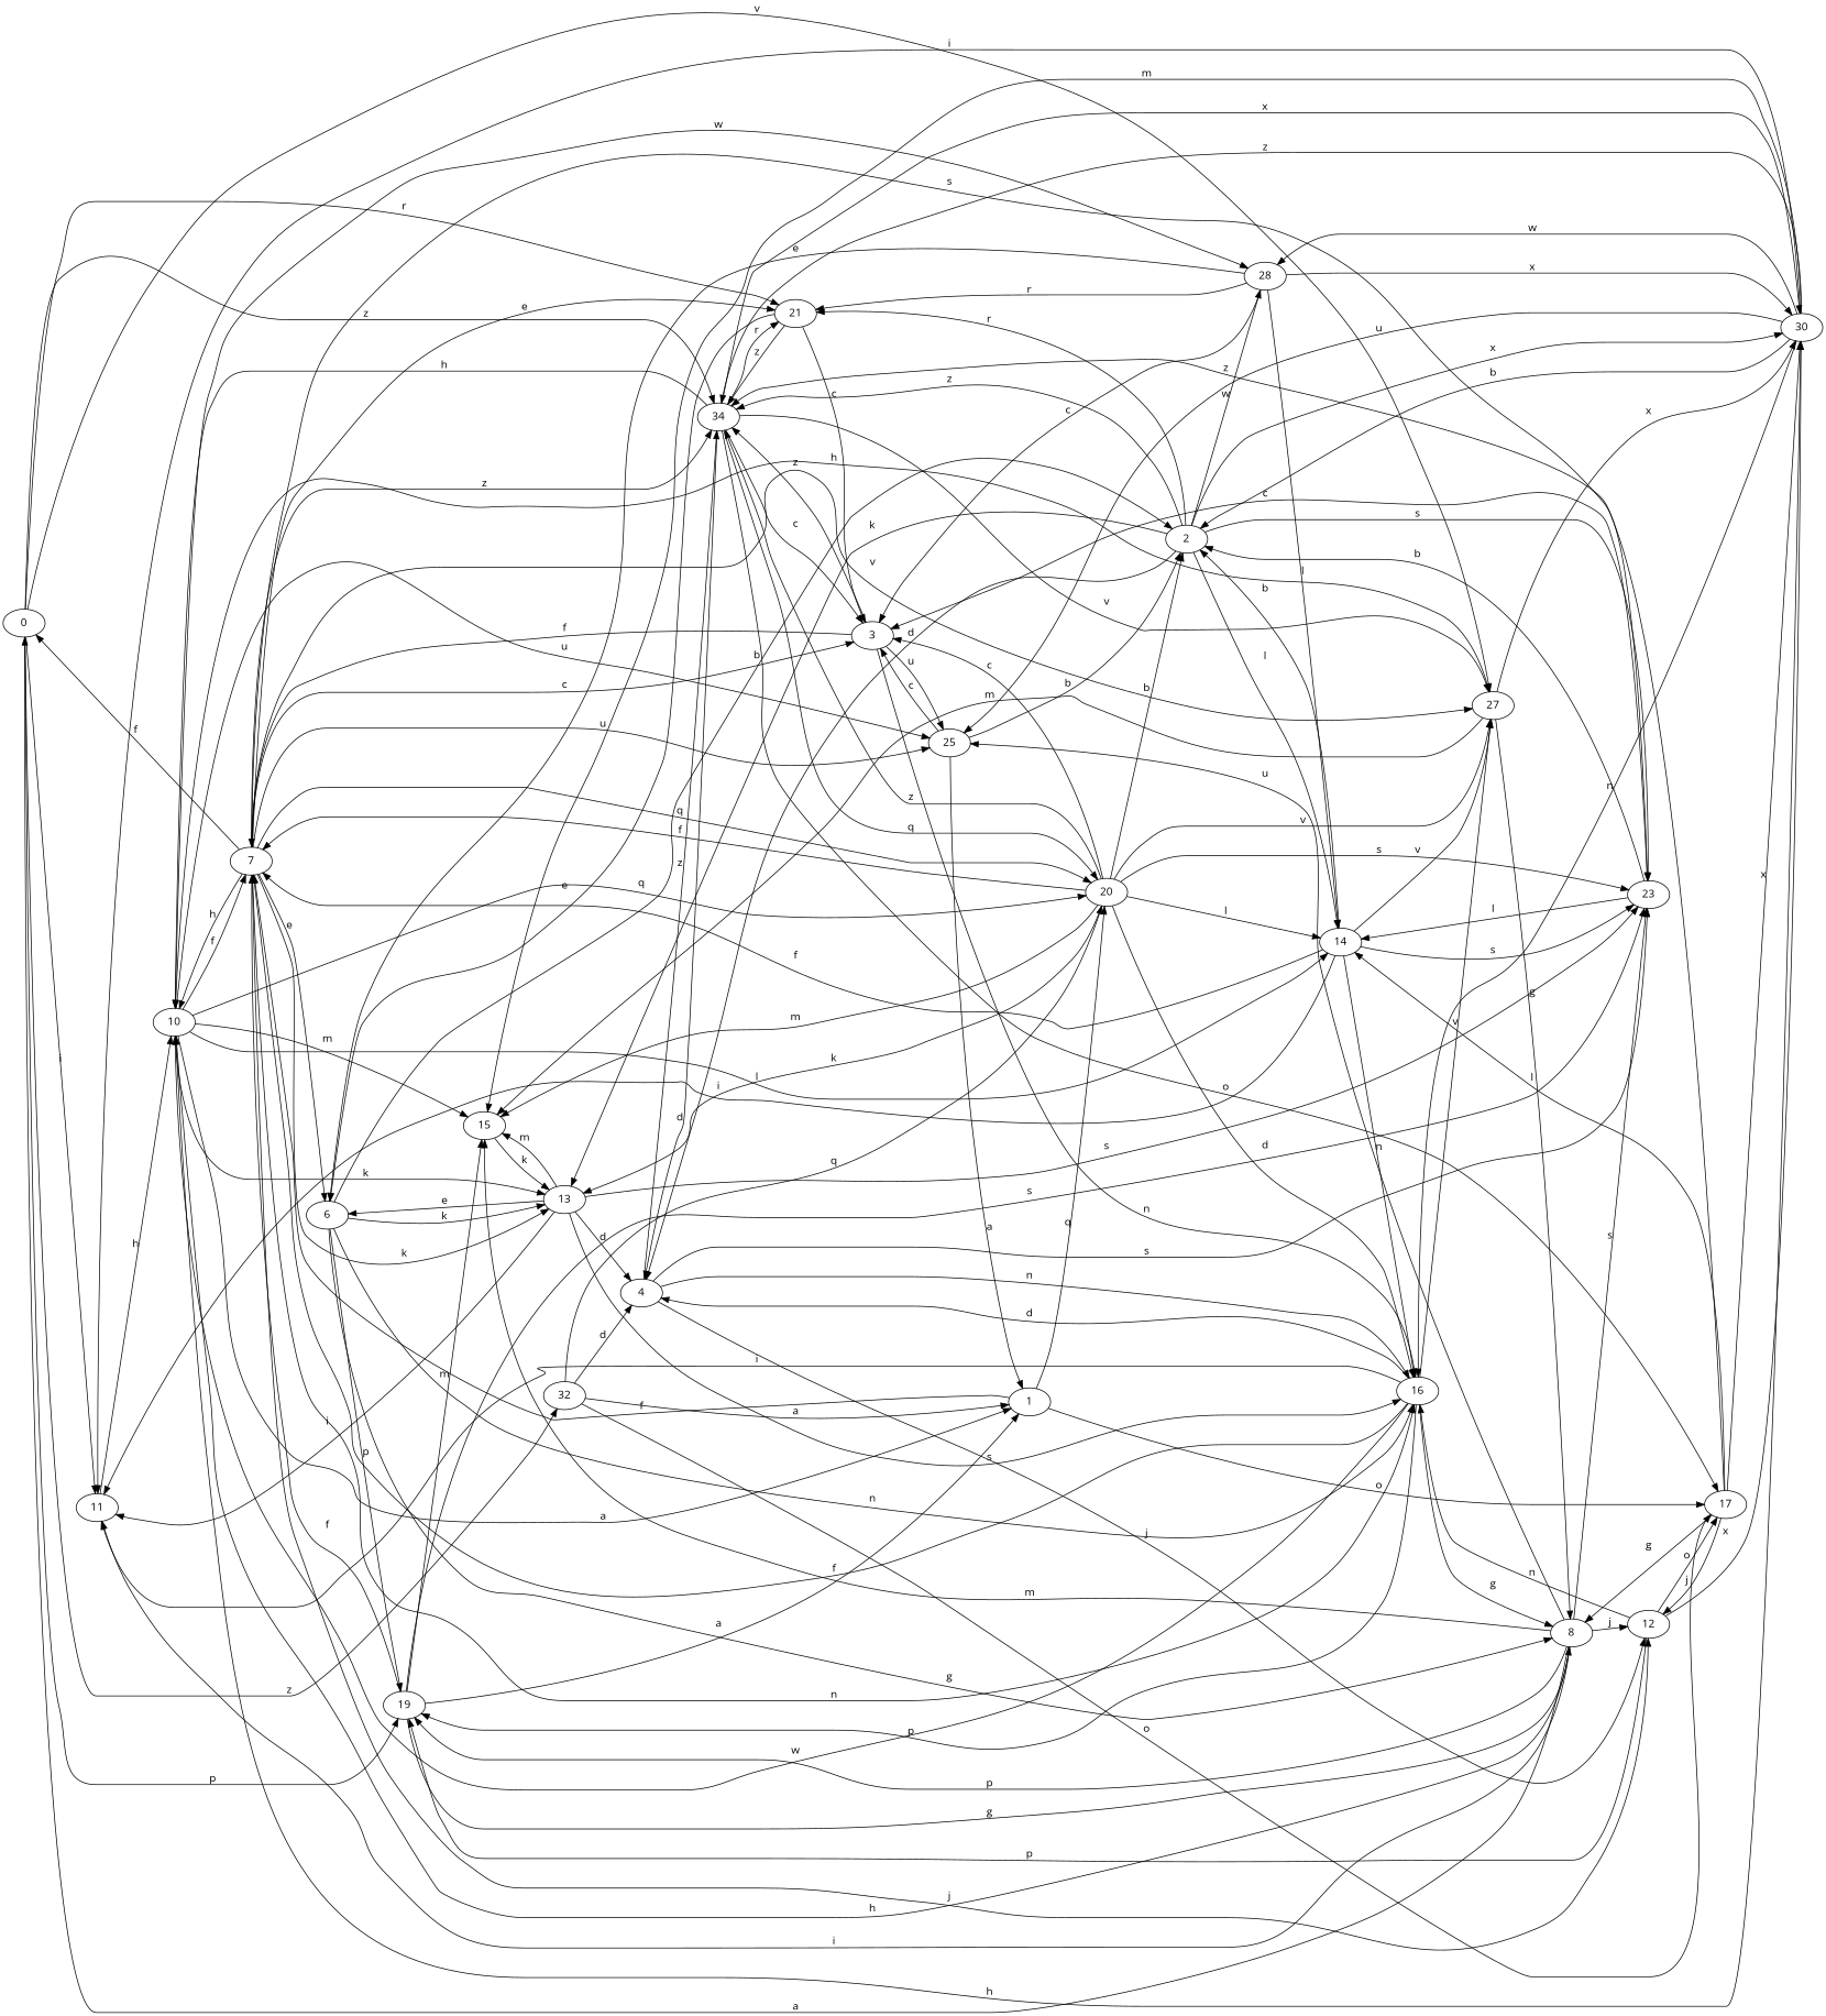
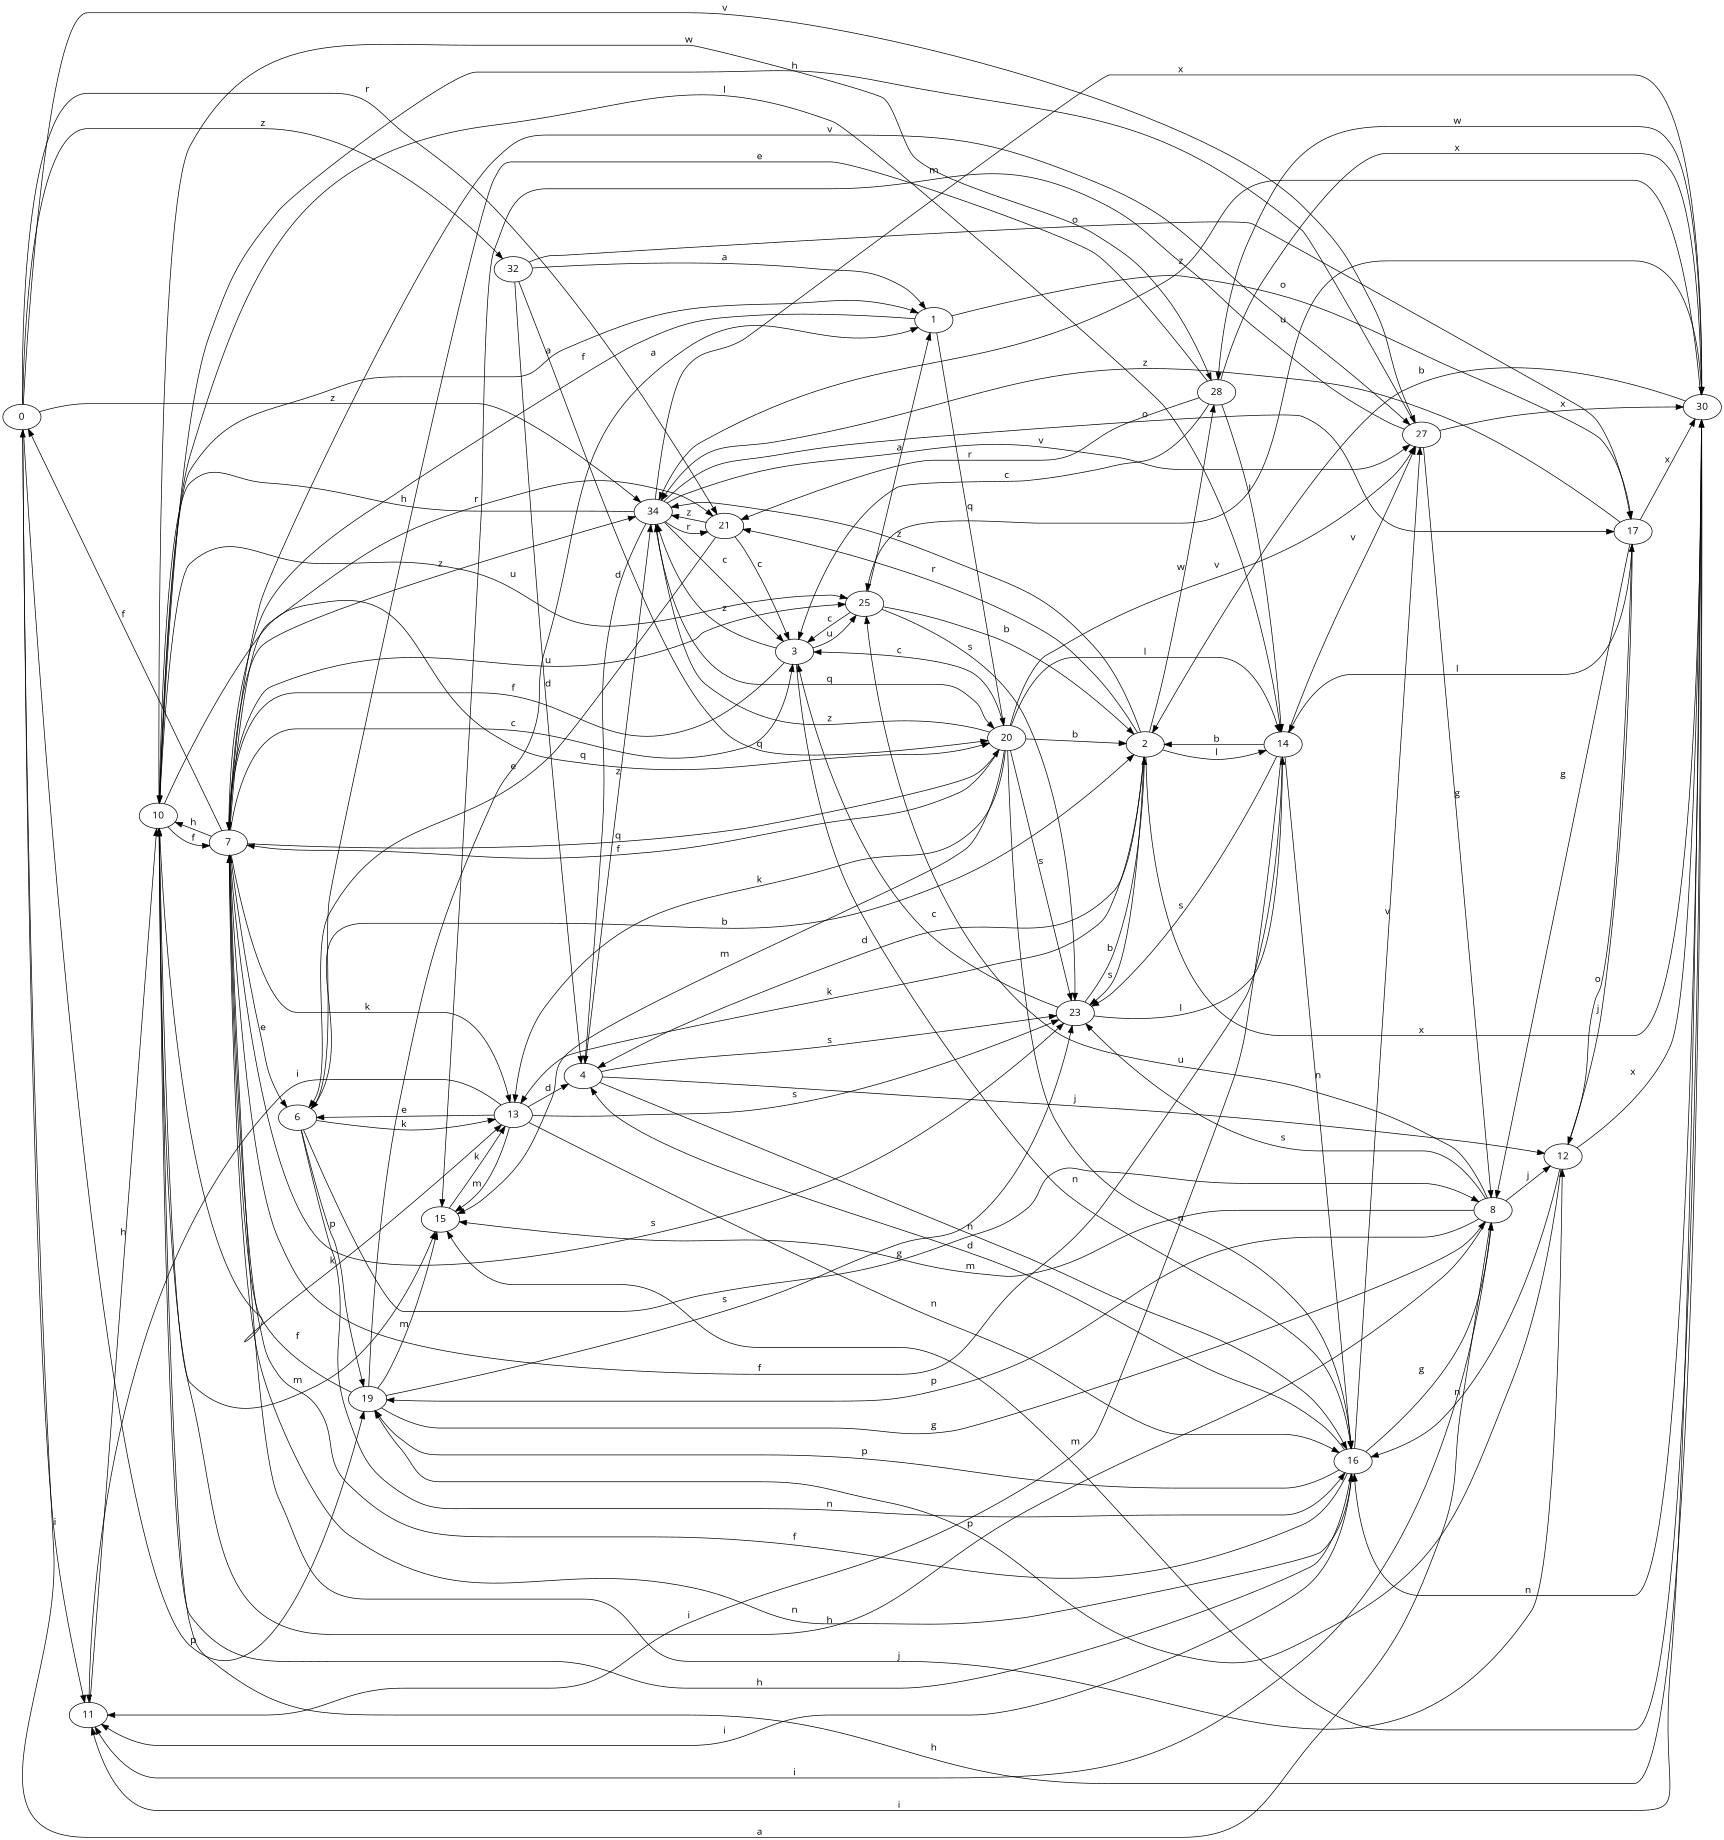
  strict digraph {
    fontname="Open Sans"
    rankdir=LR
    node [fontname="Open Sans"]
    edge [fontname="Open Sans"]
    0
    11
    19
    21
    27
    32
    34
    7
    20
    13
    23
    3
    16
    25
    12
    6
    10
    1
    8
    15
    30
    17
    4
    14
    2
    28
    0 -> 11 [label=i]
    0 -> 19 [label=p]
    0 -> 21 [label=r]
    0 -> 27 [label=v]
    0 -> 32 [label=z]
    0 -> 34 [label=z]
    11 -> 10 [label=h]
    19 -> 7 [label=f]
    19 -> 23 [label=s]
    19 -> 1 [label=a]
    19 -> 8 [label=g]
    19 -> 15 [label=m]
    21 -> 34 [label=z]
    21 -> 3 [label=c]
    21 -> 6 [label=e]
    27 -> 10 [label=h]
    27 -> 8 [label=g]
    27 -> 15 [label=m]
    27 -> 30 [label=x]
    32 -> 20 [label=q]
    32 -> 1 [label=a]
    32 -> 17 [label=o]
    32 -> 4 [label=d]
    34 -> 21 [label=r]
    34 -> 27 [label=v]
    34 -> 20 [label=q]
    34 -> 3 [label=c]
    34 -> 10 [label=h]
    34 -> 30 [label=x]
    34 -> 17 [label=o]
    34 -> 4 [label=d]
    7 -> 0 [label=f]
-   7 -> 21 [label=e]
+   7 -> 21 [label=r]
    7 -> 27 [label=v]
    7 -> 34 [label=z]
    7 -> 20 [label=q]
    7 -> 13 [label=k]
    7 -> 23 [label=s]
    7 -> 3 [label=c]
    7 -> 16 [label=n]
    7 -> 25 [label=u]
    7 -> 12 [label=j]
    7 -> 6 [label=e]
    7 -> 10 [label=h]
    20 -> 27 [label=v]
    20 -> 34 [label=z]
    20 -> 7 [label=f]
    20 -> 13 [label=k]
    20 -> 23 [label=s]
    20 -> 3 [label=c]
-   20 -> 16 [label=d]
+   20 -> 16 [label=n]
    20 -> 15 [label=m]
    20 -> 14 [label=l]
    20 -> 2 [label=b]
    13 -> 11 [label=i]
    13 -> 23 [label=s]
-   13 -> 16 [label=s]
+   13 -> 16 [label=n]
    13 -> 6 [label=e]
    13 -> 15 [label=m]
    13 -> 4 [label=d]
    23 -> 3 [label=c]
    23 -> 14 [label=l]
    23 -> 2 [label=b]
    3 -> 34 [label=z]
    3 -> 7 [label=f]
    3 -> 16 [label=n]
    3 -> 25 [label=u]
    16 -> 11 [label=i]
    16 -> 19 [label=p]
    16 -> 27 [label=v]
    16 -> 7 [label=f]
-   16 -> 10 [label=w]
+   16 -> 10 [label=h]
    16 -> 8 [label=g]
    16 -> 4 [label=d]
+   25 -> 23 [label=s]
    25 -> 3 [label=c]
    25 -> 1 [label=a]
    25 -> 2 [label=b]
    12 -> 19 [label=p]
    12 -> 16 [label=n]
    12 -> 30 [label=x]
    12 -> 17 [label=o]
    6 -> 19 [label=p]
    6 -> 13 [label=k]
    6 -> 16 [label=n]
    6 -> 8 [label=g]
    6 -> 2 [label=b]
    10 -> 7 [label=f]
    10 -> 20 [label=q]
    10 -> 13 [label=k]
    10 -> 25 [label=u]
    10 -> 1 [label=a]
    10 -> 15 [label=m]
    10 -> 14 [label=l]
    10 -> 28 [label=w]
    1 -> 7 [label=f]
    1 -> 20 [label=q]
    1 -> 17 [label=o]
    8 -> 0 [label=a]
    8 -> 11 [label=i]
    8 -> 19 [label=p]
    8 -> 23 [label=s]
    8 -> 25 [label=u]
    8 -> 12 [label=j]
    8 -> 10 [label=h]
    8 -> 15 [label=m]
    15 -> 13 [label=k]
    30 -> 11 [label=i]
    30 -> 34 [label=z]
    30 -> 16 [label=n]
    30 -> 25 [label=u]
    30 -> 10 [label=h]
    30 -> 15 [label=m]
    30 -> 2 [label=b]
    30 -> 28 [label=w]
    17 -> 34 [label=z]
    17 -> 12 [label=j]
    17 -> 8 [label=g]
    17 -> 30 [label=x]
    17 -> 14 [label=l]
    4 -> 34 [label=z]
    4 -> 23 [label=s]
    4 -> 16 [label=n]
    4 -> 12 [label=j]
    14 -> 11 [label=i]
    14 -> 27 [label=v]
    14 -> 7 [label=f]
    14 -> 23 [label=s]
    14 -> 16 [label=n]
    14 -> 2 [label=b]
    2 -> 21 [label=r]
    2 -> 34 [label=z]
    2 -> 13 [label=k]
    2 -> 23 [label=s]
    2 -> 30 [label=x]
    2 -> 4 [label=d]
    2 -> 14 [label=l]
    2 -> 28 [label=w]
    28 -> 21 [label=r]
    28 -> 3 [label=c]
    28 -> 6 [label=e]
    28 -> 30 [label=x]
    28 -> 14 [label=l]
  }
